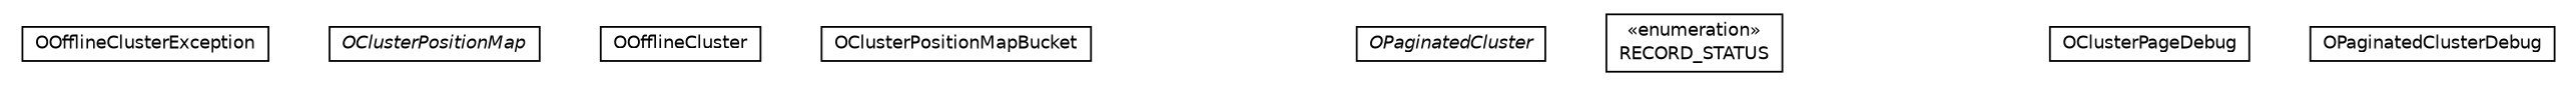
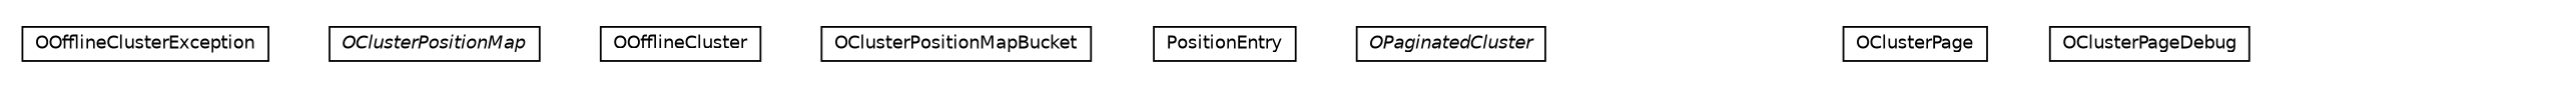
  digraph {
    nodesep=0.25
    ranksep=0.5
    node [fontcolor=black fontname=Helvetica fontsize=10.0 shape=plaintext]
    n1 [label=<<table title="com.orientechnologies.orient.core.storage.cluster.OOfflineClusterException" border="0" cellborder="1" cellspacing="0" cellpadding="2" port="p" href="./OOfflineClusterException.html"> 		<tr><td><table border="0" cellspacing="0" cellpadding="1"> <tr><td align="center" balign="center"> OOfflineClusterException </td></tr> 		</table></td></tr> 		</table>>]
    n2 [label=<<table title="com.orientechnologies.orient.core.storage.cluster.OClusterPositionMap" border="0" cellborder="1" cellspacing="0" cellpadding="2" port="p" href="./OClusterPositionMap.html"> 		<tr><td><table border="0" cellspacing="0" cellpadding="1"> <tr><td align="center" balign="center"><font face="Helvetica-Oblique"> OClusterPositionMap </font></td></tr> 		</table></td></tr> 		</table>>]
    n3 [label=<<table title="com.orientechnologies.orient.core.storage.cluster.OOfflineCluster" border="0" cellborder="1" cellspacing="0" cellpadding="2" port="p" href="./OOfflineCluster.html"> 		<tr><td><table border="0" cellspacing="0" cellpadding="1"> <tr><td align="center" balign="center"> OOfflineCluster </td></tr> 		</table></td></tr> 		</table>>]
    n4 [label=<<table title="com.orientechnologies.orient.core.storage.cluster.OClusterPositionMapBucket" border="0" cellborder="1" cellspacing="0" cellpadding="2" port="p" href="./OClusterPositionMapBucket.html"> 		<tr><td><table border="0" cellspacing="0" cellpadding="1"> <tr><td align="center" balign="center"> OClusterPositionMapBucket </td></tr> 		</table></td></tr> 		</table>>]
+   n5 [label=<<table title="com.orientechnologies.orient.core.storage.cluster.OClusterPositionMapBucket.PositionEntry" border="0" cellborder="1" cellspacing="0" cellpadding="2" port="p" href="./OClusterPositionMapBucket.PositionEntry.html"> 		<tr><td><table border="0" cellspacing="0" cellpadding="1"> <tr><td align="center" balign="center"> PositionEntry </td></tr> 		</table></td></tr> 		</table>>]
    n6 [label=<<table title="com.orientechnologies.orient.core.storage.cluster.OPaginatedCluster" border="0" cellborder="1" cellspacing="0" cellpadding="2" port="p" href="./OPaginatedCluster.html"> 		<tr><td><table border="0" cellspacing="0" cellpadding="1"> <tr><td align="center" balign="center"><font face="Helvetica-Oblique"> OPaginatedCluster </font></td></tr> 		</table></td></tr> 		</table>>]
-   n7 [label=<<table title="com.orientechnologies.orient.core.storage.cluster.OPaginatedCluster.RECORD_STATUS" border="0" cellborder="1" cellspacing="0" cellpadding="2" port="p" href="./OPaginatedCluster.RECORD_STATUS.html"> 		<tr><td><table border="0" cellspacing="0" cellpadding="1"> <tr><td align="center" balign="center"> &#171;enumeration&#187; </td></tr> <tr><td align="center" balign="center"> RECORD_STATUS </td></tr> 		</table></td></tr> 		</table>>]
+   n8 [label=<<table title="com.orientechnologies.orient.core.storage.cluster.OClusterPage" border="0" cellborder="1" cellspacing="0" cellpadding="2" port="p" href="./OClusterPage.html"> 		<tr><td><table border="0" cellspacing="0" cellpadding="1"> <tr><td align="center" balign="center"> OClusterPage </td></tr> 		</table></td></tr> 		</table>>]
    n9 [label=<<table title="com.orientechnologies.orient.core.storage.cluster.OClusterPageDebug" border="0" cellborder="1" cellspacing="0" cellpadding="2" port="p" href="./OClusterPageDebug.html"> 		<tr><td><table border="0" cellspacing="0" cellpadding="1"> <tr><td align="center" balign="center"> OClusterPageDebug </td></tr> 		</table></td></tr> 		</table>>]
-   n10 [label=<<table title="com.orientechnologies.orient.core.storage.cluster.OPaginatedClusterDebug" border="0" cellborder="1" cellspacing="0" cellpadding="2" port="p" href="./OPaginatedClusterDebug.html"> 		<tr><td><table border="0" cellspacing="0" cellpadding="1"> <tr><td align="center" balign="center"> OPaginatedClusterDebug </td></tr> 		</table></td></tr> 		</table>>]
  }
